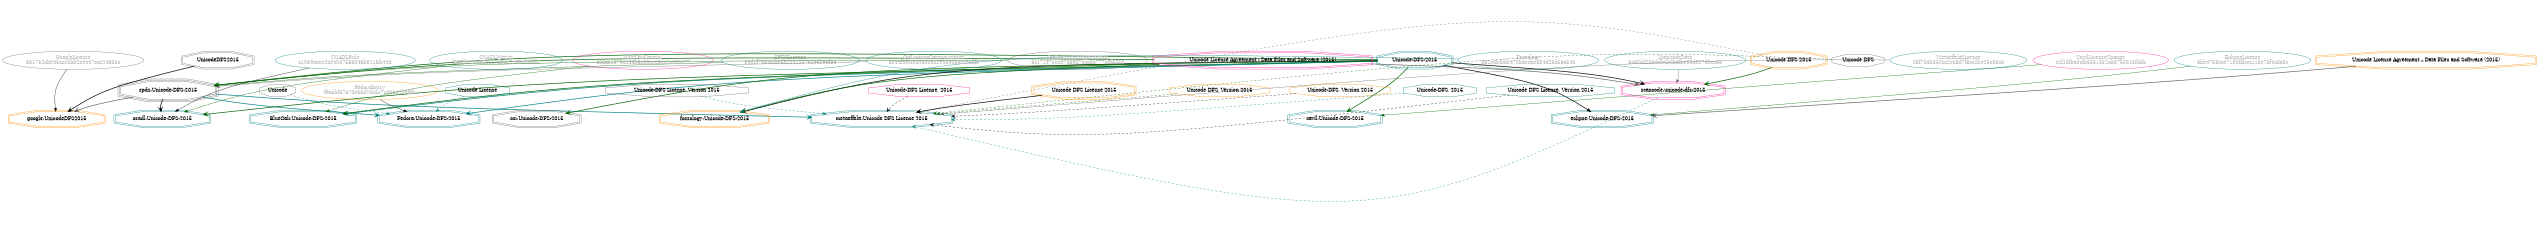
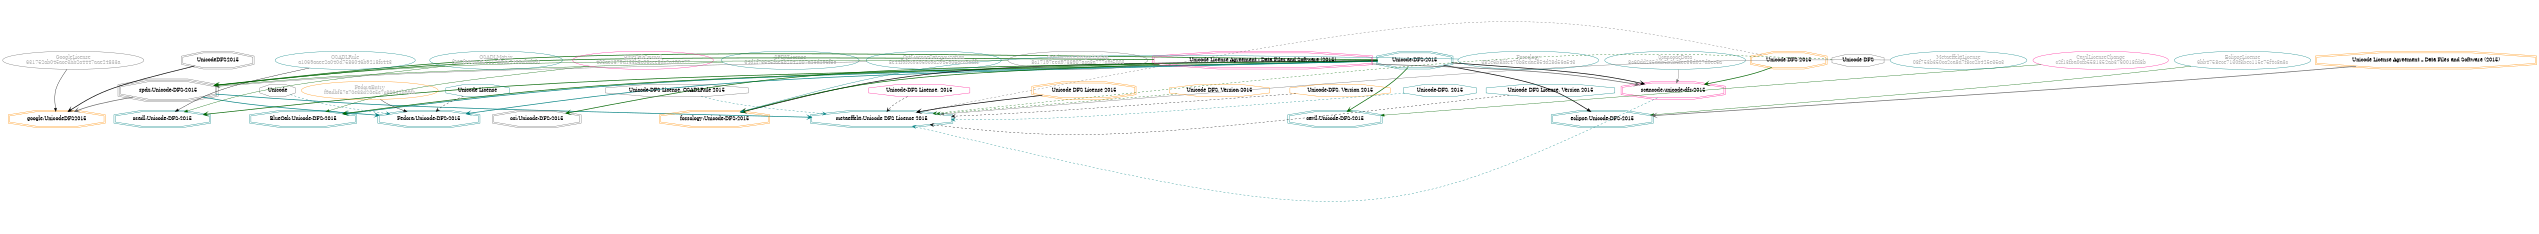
  strict digraph {
    splines=curved
    node [color=teal shape=doubleoctagon]
    edge [color=darkgreen weight=0.5 arrowhead=vee style=bold]
    n1 [fillcolor="beige;1" fontcolor=gray label="SPDXLicense\n34d1f73645fae6b2041007a23d296f8a" shape=ellipse]
    n2 [color=gray40 label="spdx:Unicode-DFS-2015" shape=tripleoctagon]
    n3 [color=darkorange label="google:UnicodeDFS2015"]
    n4 [label="Fedora:Unicode-DFS-2015"]
    n5 [label="osadl:Unicode-DFS-2015"]
    n6 [label="metaeffekt:Unicode DFS License 2015"]
    n7 [label="Unicode-DFS-2015"]
    n8 [label="BlueOak:Unicode-DFS-2015"]
    n9 [color=deeppink label="scancode:unicode-dfs-2015"]
    n10 [color=darkorange label="fossology:Unicode-DFS-2015"]
    n11 [label="cavil:Unicode-DFS-2015"]
    n12 [color=gray40 label="osi:Unicode-DFS-2015"]
    n13 [label="eclipse:Unicode-DFS-2015"]
    n14 [color=deeppink label="Unicode License Agreement - Data Files and Software (2015)"]
    n15 [color=gray40 fillcolor="beige;1" fontcolor=gray label="GoogleLicense\n631752ab045ace3bb2a4447aae24833a" shape=ellipse]
    n16 [color=gray40 label=UnicodeDFS2015]
    n17 [color=darkorange fillcolor="beige;1" fontcolor=gray label="FedoraEntry\nf9adbf57a70e68d20e5e7c86042b99fb" shape=ellipse]
    n18 [label="Unicode License" shape=octagon]
    n19 [color=gray40 label=Unicode shape=octagon]
    n20 [color=deeppink fillcolor="beige;1" fontcolor=gray label="BlueOakCouncil\n403ae1379d133b5c03cee8dc2a490477" shape=ellipse]
    n21 [fillcolor="beige;1" fontcolor=gray label="OSADLRule\na1069aaee2a040d7586046b9218fc443" shape=ellipse]
    n22 [fillcolor="beige;1" fontcolor=gray label="OSADLMatrix\nf537f992ae951117ff3da2499cfacbd0" shape=ellipse]
    n23 [fillcolor="beige;1" fontcolor=gray label="ScancodeData\n8c60dd235ddb5b2b6fee35d027d0ee5a" shape=ellipse]
    n24 [color=darkorange label="Unicode DFS 2015"]
    n25 [fillcolor="beige;1" fontcolor=gray label="Fossology\n382e6b8bfe470b8edae854d28d56a543" shape=ellipse]
    n26 [fillcolor="beige;1" fontcolor=gray label="OrtLicenseCategorization\n8e44f9f9c98969c9a2945906aec9adfe" shape=ellipse]
    n27 [color=gray40 fillcolor="beige;1" fontcolor=gray label="OrtLicenseCategorization\n8c17197eed9736907aca8a777d9f5003" shape=ellipse]
    n28 [color=deeppink fillcolor="beige;1" fontcolor=gray label="CavilLicenseChange\nc2f13fba0cfb5581352ab3760018fd8b" shape=ellipse]
    n29 [color=gray40 label="Unicode DFS" shape=octagon]
    n30 [fillcolor="beige;1" fontcolor=gray label="MetaeffektLicense\n08f753b350ca2ca8d7f8cc2b425e35a3" shape=ellipse]
    n31 [color=darkorange label="Unicode DFS License 2015"]
    n32 [color=darkorange label="Unicode DFS, Version 2015" shape=octagon]
    n33 [color=darkorange label="Unicode-DFS, Version 2015" shape=octagon]
    n34 [label="Unicode-DFS, 2015" shape=octagon]
    n35 [label="Unicode DFS License, Version 2015" shape=octagon]
-   n36 [color=gray40 label="Unicode-DFS License, Version 2015" shape=octagon]
+   n36 [color=gray40 label="Unicode-DFS License, OSADLRule 2015" shape=octagon]
    n37 [color=deeppink label="Unicode-DFS License, 2015" shape=octagon]
    n38 [fillcolor="beige;1" fontcolor=gray label="EclipseLicense\n6bb4758ece7130f8bec115e75f4c8a3c" shape=ellipse]
    n39 [color=darkorange label="Unicode License Agreement – Data Files and Software (2015)"]
    n1 -> n2 [arrowhead="" style=""]
    n2 -> n3 [color=gray40 weight=0.7]
    n2 -> n4 [color=teal weight=0.7]
-   n2 -> n5 [color=black weight=0.7]
    n2 -> n6 [color=teal weight=0.7]
    n7 -> n2 [weight=0.7]
    n7 -> n4 [color=teal weight=0.7]
    n7 -> n5 [weight=0.7]
    n7 -> n8 [color=teal weight=0.7]
    n7 -> n9 [color=black weight=0.7]
    n7 -> n10 [color=black weight=0.7]
    n7 -> n11 [weight=0.7]
    n7 -> n12 [weight=0.7]
    n7 -> n13 [arrowhead=normal color=black weight=0.7]
    n9 -> n6 [color=teal style=dashed]
    n14 -> n2 [weight=0.7]
    n14 -> n8 [weight=0.7]
    n14 -> n9 [color=gray40 weight=0.7]
    n14 -> n10 [weight=0.7]
    n15 -> n3 [color=black arrowhead="" style=""]
    n16 -> n3 [color=black weight=0.7]
    n17 -> n4 [color=black arrowhead="" style=""]
-   n18 -> n4 [color=teal style=dashed]
+   n18 -> n4 [color=black style=dashed]
    n19 -> n4 [color=teal style=dashed]
    n20 -> n8 [arrowhead="" style=""]
    n21 -> n5 [color=black arrowhead="" style=""]
    n22 -> n5 [arrowhead="" style=""]
    n23 -> n9 [color=gray40 arrowhead="" style=""]
    n24 -> n6 [color=gray40 style=dashed]
    n24 -> n9 [weight=0.7]
    n25 -> n10 [color=teal arrowhead="" style=""]
    n26 -> n2 [color=gray40 arrowhead="" style=""]
    n27 -> n2 [arrowhead="" style=""]
    n28 -> n11 [arrowhead="" style=""]
    n29 -> n6 [style=dashed]
    n30 -> n6 [color=gray40 arrowhead="" style=""]
    n31 -> n6 [color=black weight=0.7]
    n32 -> n6 [style=dashed]
    n33 -> n6 [color=black style=dashed]
    n34 -> n6 [color=teal style=dashed]
    n35 -> n6 [color=black style=dashed]
    n36 -> n6 [color=teal style=dashed]
    n37 -> n6 [color=black style=dashed]
    n38 -> n13 [arrowhead="" style=""]
    n39 -> n13 [color=gray40 weight=0.7]
  }
